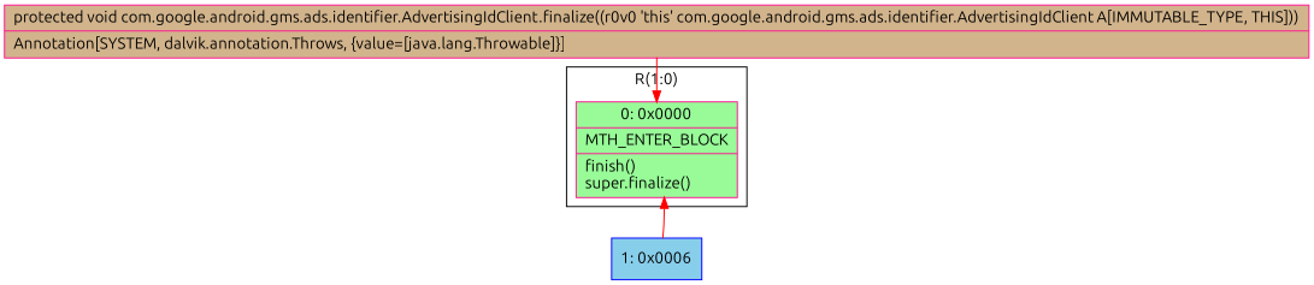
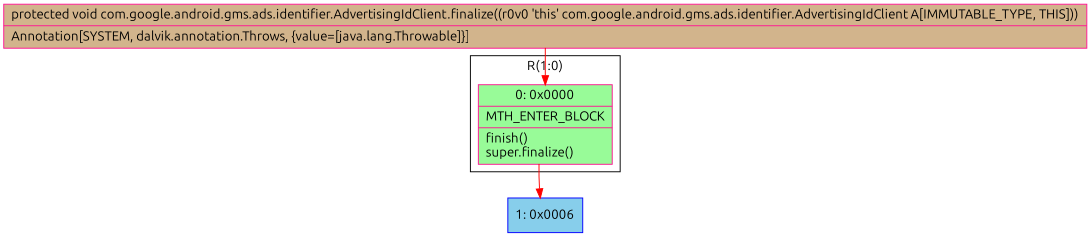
  digraph {
    fontname=Ubuntu
    node [color=deeppink shape=record style=filled fontname=Ubuntu]
    edge [color=red fontname=Ubuntu]
    n1 [label="{0\:\ 0x0000|MTH_ENTER_BLOCK\l|finish()\lsuper.finalize()\l}" fillcolor=palegreen]
    n2 [color=blue label="{1\:\ 0x0006}" fillcolor=skyblue]
    n3 [label="{protected void com.google.android.gms.ads.identifier.AdvertisingIdClient.finalize((r0v0 'this' com.google.android.gms.ads.identifier.AdvertisingIdClient A[IMMUTABLE_TYPE, THIS]))  | Annotation[SYSTEM, dalvik.annotation.Throws, \{value=[java.lang.Throwable]\}]\l}" fillcolor=tan]
    subgraph cluster_1 {
      label="R(1:0)"
      n1
    }
-   n2 -> n1
+   n1 -> n2
    n3 -> n1
  }
